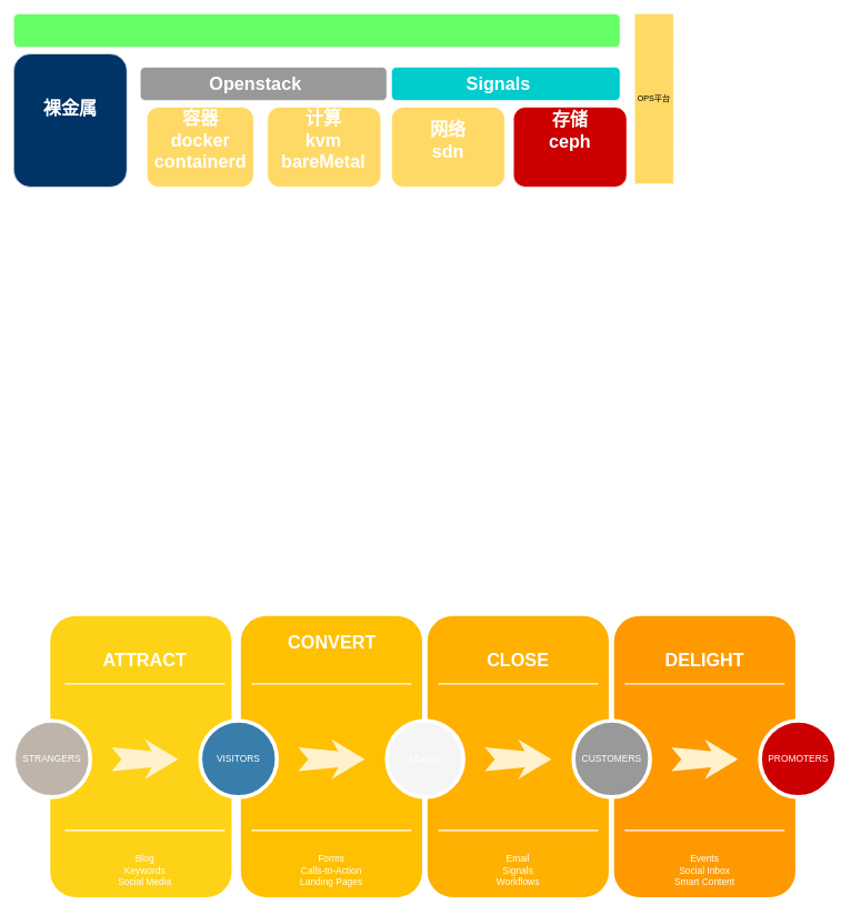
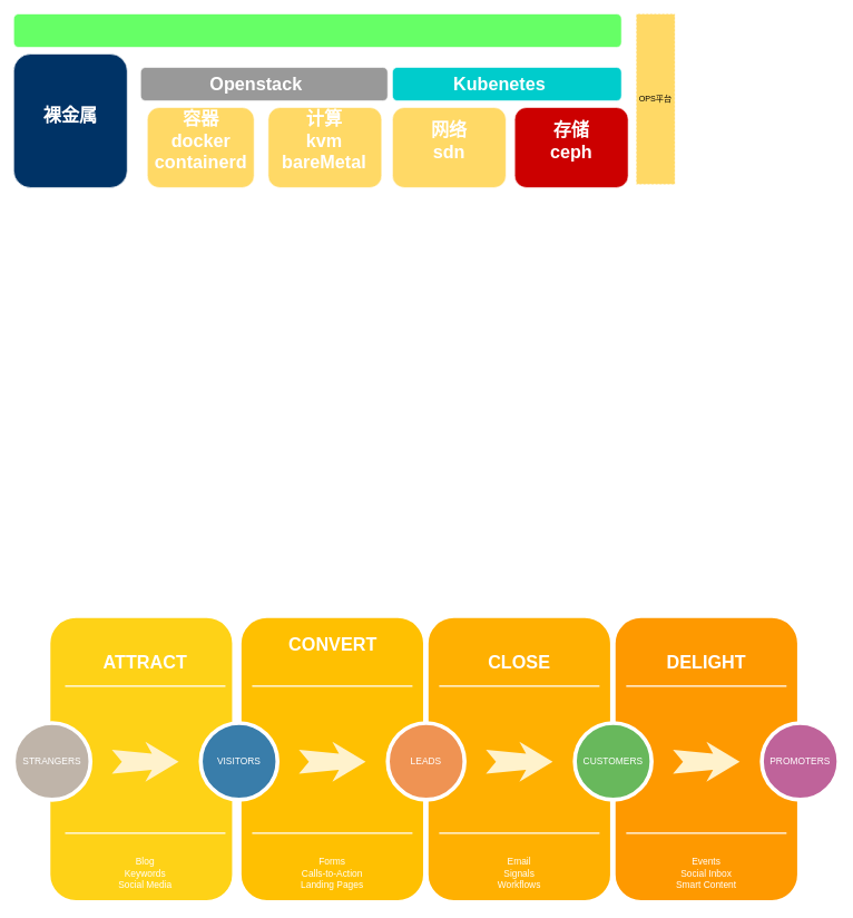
  <mxCell id="0" />
  <mxCell id="1" parent="0" />
  <mxCell id="2" value="" style="whiteSpace=wrap;html=1;rounded=1;shadow=0;strokeWidth=8;fontSize=20;align=center;fillColor=#FED217;strokeColor=#FFFFFF;" parent="1" vertex="1"><mxGeometry x="71" y="920" width="280" height="430" as="geometry" /></mxCell>
  <mxCell id="3" value="ATTRACT" style="text;html=1;strokeColor=none;fillColor=none;align=center;verticalAlign=middle;whiteSpace=wrap;rounded=0;shadow=0;fontSize=27;fontColor=#FFFFFF;fontStyle=1" parent="1" vertex="1"><mxGeometry x="77" y="961" width="280" height="60" as="geometry" /></mxCell>
  <mxCell id="4" value="Blog&lt;div&gt;Keywords&lt;/div&gt;&lt;div&gt;Social Media&lt;/div&gt;" style="text;html=1;strokeColor=none;fillColor=none;align=center;verticalAlign=middle;whiteSpace=wrap;rounded=0;shadow=0;fontSize=14;fontColor=#FFFFFF;" parent="1" vertex="1"><mxGeometry x="77" y="1261" width="280" height="90" as="geometry" /></mxCell>
  <mxCell id="5" value="" style="line;strokeWidth=2;html=1;rounded=0;shadow=0;fontSize=27;align=center;fillColor=none;strokeColor=#FFFFFF;" parent="1" vertex="1"><mxGeometry x="97" y="1021" width="240" height="10" as="geometry" /></mxCell>
  <mxCell id="6" value="" style="line;strokeWidth=2;html=1;rounded=0;shadow=0;fontSize=27;align=center;fillColor=none;strokeColor=#FFFFFF;" parent="1" vertex="1"><mxGeometry x="97" y="1241" width="240" height="10" as="geometry" /></mxCell>
  <mxCell id="7" value="STRANGERS" style="ellipse;whiteSpace=wrap;html=1;rounded=0;shadow=0;strokeWidth=6;fontSize=14;align=center;fillColor=#BFB4A9;strokeColor=#FFFFFF;fontColor=#FFFFFF;" parent="1" vertex="1"><mxGeometry x="20" y="1081" width="115" height="115" as="geometry" /></mxCell>
  <mxCell id="8" value="" style="html=1;shadow=0;dashed=0;align=center;verticalAlign=middle;shape=mxgraph.arrows2.stylisedArrow;dy=0.6;dx=40;notch=15;feather=0.4;rounded=0;strokeWidth=1;fontSize=27;strokeColor=none;fillColor=#fff2cc;" parent="1" vertex="1"><mxGeometry x="167" y="1109" width="100" height="60" as="geometry" /></mxCell>
  <mxCell id="9" value="" style="whiteSpace=wrap;html=1;rounded=1;shadow=0;strokeWidth=8;fontSize=20;align=center;fillColor=#FFC001;strokeColor=#FFFFFF;" parent="1" vertex="1"><mxGeometry x="357" y="920" width="280" height="430" as="geometry" /></mxCell>
  <mxCell id="10" value="CONVERT" style="text;html=1;strokeColor=none;fillColor=none;align=center;verticalAlign=middle;whiteSpace=wrap;rounded=0;shadow=0;fontSize=27;fontColor=#FFFFFF;fontStyle=1" parent="1" vertex="1"><mxGeometry x="358" y="935" width="280" height="60" as="geometry" /></mxCell>
  <mxCell id="11" value="Forms&lt;div&gt;Calls-to-Action&lt;/div&gt;&lt;div&gt;Landing Pages&lt;/div&gt;" style="text;html=1;strokeColor=none;fillColor=none;align=center;verticalAlign=middle;whiteSpace=wrap;rounded=0;shadow=0;fontSize=14;fontColor=#FFFFFF;" parent="1" vertex="1"><mxGeometry x="357" y="1261" width="280" height="90" as="geometry" /></mxCell>
  <mxCell id="12" value="" style="line;strokeWidth=2;html=1;rounded=0;shadow=0;fontSize=27;align=center;fillColor=none;strokeColor=#FFFFFF;" parent="1" vertex="1"><mxGeometry x="377" y="1021" width="240" height="10" as="geometry" /></mxCell>
  <mxCell id="13" value="" style="line;strokeWidth=2;html=1;rounded=0;shadow=0;fontSize=27;align=center;fillColor=none;strokeColor=#FFFFFF;" parent="1" vertex="1"><mxGeometry x="377" y="1241" width="240" height="10" as="geometry" /></mxCell>
  <mxCell id="14" value="VISITORS" style="ellipse;whiteSpace=wrap;html=1;rounded=0;shadow=0;strokeWidth=6;fontSize=14;align=center;fillColor=#397DAA;strokeColor=#FFFFFF;fontColor=#FFFFFF;" parent="1" vertex="1"><mxGeometry x="300" y="1081" width="115" height="115" as="geometry" /></mxCell>
  <mxCell id="15" value="" style="html=1;shadow=0;dashed=0;align=center;verticalAlign=middle;shape=mxgraph.arrows2.stylisedArrow;dy=0.6;dx=40;notch=15;feather=0.4;rounded=0;strokeWidth=1;fontSize=27;strokeColor=none;fillColor=#fff2cc;" parent="1" vertex="1"><mxGeometry x="447" y="1109" width="100" height="60" as="geometry" /></mxCell>
  <mxCell id="16" value="" style="whiteSpace=wrap;html=1;rounded=1;shadow=0;strokeWidth=8;fontSize=20;align=center;fillColor=#FFB001;strokeColor=#FFFFFF;" parent="1" vertex="1"><mxGeometry x="637" y="920" width="280" height="430" as="geometry" /></mxCell>
  <mxCell id="17" value="CLOSE" style="text;html=1;strokeColor=none;fillColor=none;align=center;verticalAlign=middle;whiteSpace=wrap;rounded=0;shadow=0;fontSize=27;fontColor=#FFFFFF;fontStyle=1" parent="1" vertex="1"><mxGeometry x="637" y="961" width="280" height="60" as="geometry" /></mxCell>
  <mxCell id="18" value="Email&lt;div&gt;Signals&lt;/div&gt;&lt;div&gt;Workflows&lt;/div&gt;" style="text;html=1;strokeColor=none;fillColor=none;align=center;verticalAlign=middle;whiteSpace=wrap;rounded=0;shadow=0;fontSize=14;fontColor=#FFFFFF;" parent="1" vertex="1"><mxGeometry x="637" y="1261" width="280" height="90" as="geometry" /></mxCell>
  <mxCell id="19" value="" style="line;strokeWidth=2;html=1;rounded=0;shadow=0;fontSize=27;align=center;fillColor=none;strokeColor=#FFFFFF;" parent="1" vertex="1"><mxGeometry x="657" y="1021" width="240" height="10" as="geometry" /></mxCell>
  <mxCell id="20" value="" style="line;strokeWidth=2;html=1;rounded=0;shadow=0;fontSize=27;align=center;fillColor=none;strokeColor=#FFFFFF;" parent="1" vertex="1"><mxGeometry x="657" y="1241" width="240" height="10" as="geometry" /></mxCell>
- <mxCell id="21" value="LEADS" style="ellipse;whiteSpace=wrap;html=1;rounded=0;shadow=0;strokeWidth=6;fontSize=14;align=center;fillColor=#f5f5f5;strokeColor=#FFFFFF;fontColor=#FFFFFF;" parent="1" vertex="1"><mxGeometry x="580" y="1081" width="115" height="115" as="geometry" /></mxCell>
+ <mxCell id="21" value="LEADS" style="ellipse;whiteSpace=wrap;html=1;rounded=0;shadow=0;strokeWidth=6;fontSize=14;align=center;fillColor=#EF9353;strokeColor=#FFFFFF;fontColor=#FFFFFF;" parent="1" vertex="1"><mxGeometry x="580" y="1081" width="115" height="115" as="geometry" /></mxCell>
  <mxCell id="22" value="" style="html=1;shadow=0;dashed=0;align=center;verticalAlign=middle;shape=mxgraph.arrows2.stylisedArrow;dy=0.6;dx=40;notch=15;feather=0.4;rounded=0;strokeWidth=1;fontSize=27;strokeColor=none;fillColor=#fff2cc;" parent="1" vertex="1"><mxGeometry x="727" y="1109" width="100" height="60" as="geometry" /></mxCell>
  <mxCell id="23" value="" style="whiteSpace=wrap;html=1;rounded=1;shadow=0;strokeWidth=8;fontSize=20;align=center;fillColor=#FE9900;strokeColor=#FFFFFF;" parent="1" vertex="1"><mxGeometry x="917" y="920" width="280" height="430" as="geometry" /></mxCell>
  <mxCell id="24" value="DELIGHT" style="text;html=1;strokeColor=none;fillColor=none;align=center;verticalAlign=middle;whiteSpace=wrap;rounded=0;shadow=0;fontSize=27;fontColor=#FFFFFF;fontStyle=1" parent="1" vertex="1"><mxGeometry x="917" y="961" width="280" height="60" as="geometry" /></mxCell>
  <mxCell id="25" value="Events&lt;div&gt;Social Inbox&lt;/div&gt;&lt;div&gt;Smart Content&lt;/div&gt;" style="text;html=1;strokeColor=none;fillColor=none;align=center;verticalAlign=middle;whiteSpace=wrap;rounded=0;shadow=0;fontSize=14;fontColor=#FFFFFF;" parent="1" vertex="1"><mxGeometry x="917" y="1261" width="280" height="90" as="geometry" /></mxCell>
  <mxCell id="26" value="" style="line;strokeWidth=2;html=1;rounded=0;shadow=0;fontSize=27;align=center;fillColor=none;strokeColor=#FFFFFF;" parent="1" vertex="1"><mxGeometry x="937" y="1021" width="240" height="10" as="geometry" /></mxCell>
  <mxCell id="27" value="" style="line;strokeWidth=2;html=1;rounded=0;shadow=0;fontSize=27;align=center;fillColor=none;strokeColor=#FFFFFF;" parent="1" vertex="1"><mxGeometry x="937" y="1241" width="240" height="10" as="geometry" /></mxCell>
- <mxCell id="28" value="CUSTOMERS" style="ellipse;whiteSpace=wrap;html=1;rounded=0;shadow=0;strokeWidth=6;fontSize=14;align=center;fillColor=#999999;strokeColor=#FFFFFF;fontColor=#FFFFFF;" parent="1" vertex="1"><mxGeometry x="860" y="1081" width="115" height="115" as="geometry" /></mxCell>
+ <mxCell id="28" value="CUSTOMERS" style="ellipse;whiteSpace=wrap;html=1;rounded=0;shadow=0;strokeWidth=6;fontSize=14;align=center;fillColor=#68B85C;strokeColor=#FFFFFF;fontColor=#FFFFFF;" parent="1" vertex="1"><mxGeometry x="860" y="1081" width="115" height="115" as="geometry" /></mxCell>
  <mxCell id="29" value="" style="html=1;shadow=0;dashed=0;align=center;verticalAlign=middle;shape=mxgraph.arrows2.stylisedArrow;dy=0.6;dx=40;notch=15;feather=0.4;rounded=0;strokeWidth=1;fontSize=27;strokeColor=none;fillColor=#fff2cc;" parent="1" vertex="1"><mxGeometry x="1007" y="1109" width="100" height="60" as="geometry" /></mxCell>
- <mxCell id="30" value="PROMOTERS" style="ellipse;whiteSpace=wrap;html=1;rounded=0;shadow=0;strokeWidth=6;fontSize=14;align=center;fillColor=#cc0000;strokeColor=#FFFFFF;fontColor=#FFFFFF;" parent="1" vertex="1"><mxGeometry x="1140" y="1081" width="115" height="115" as="geometry" /></mxCell>
+ <mxCell id="30" value="PROMOTERS" style="ellipse;whiteSpace=wrap;html=1;rounded=0;shadow=0;strokeWidth=6;fontSize=14;align=center;fillColor=#BF639A;strokeColor=#FFFFFF;fontColor=#FFFFFF;" parent="1" vertex="1"><mxGeometry x="1140" y="1081" width="115" height="115" as="geometry" /></mxCell>
  <mxCell id="31" value="" style="group" vertex="1" connectable="0" parent="1"><mxGeometry x="20" y="20" width="990" height="260" as="geometry" /></mxCell>
  <mxCell id="32" value="" style="group" vertex="1" connectable="0" parent="31"><mxGeometry width="910" height="50" as="geometry" /></mxCell>
  <mxCell id="33" value="" style="rounded=1;whiteSpace=wrap;html=1;strokeColor=#FFFFFF;strokeWidth=1;fillColor=#66FF66;" vertex="1" parent="32"><mxGeometry width="910" height="50" as="geometry" /></mxCell>
  <mxCell id="34" value="" style="group" vertex="1" connectable="0" parent="31"><mxGeometry x="190" y="80" width="370" height="50" as="geometry" /></mxCell>
  <mxCell id="35" value="" style="rounded=1;whiteSpace=wrap;html=1;strokeColor=#FFFFFF;strokeWidth=1;fillColor=#999999;" vertex="1" parent="34"><mxGeometry width="370" height="50" as="geometry" /></mxCell>
  <mxCell id="36" value="Openstack" style="text;html=1;strokeColor=none;fillColor=none;align=center;verticalAlign=middle;whiteSpace=wrap;rounded=0;shadow=0;fontSize=27;fontColor=#FFFFFF;fontStyle=1" vertex="1" parent="34"><mxGeometry x="95.286" width="156.024" height="50" as="geometry" /></mxCell>
  <mxCell id="37" value="OPS平台" style="rounded=0;whiteSpace=wrap;html=1;strokeColor=#FFFFFF;strokeWidth=1;fillColor=#FFD966;gradientColor=none;dashed=1;" vertex="1" parent="31"><mxGeometry x="932" width="58" height="255" as="geometry" /></mxCell>
  <mxCell id="38" value="" style="group" vertex="1" connectable="0" parent="31"><mxGeometry x="567" y="80" width="343" height="50" as="geometry" /></mxCell>
  <mxCell id="39" value="" style="rounded=1;whiteSpace=wrap;html=1;strokeColor=#FFFFFF;strokeWidth=1;fillColor=#00CCCC;" vertex="1" parent="38"><mxGeometry width="343" height="50" as="geometry" /></mxCell>
- <mxCell id="40" value="Signals" style="text;html=1;strokeColor=none;fillColor=none;align=center;verticalAlign=middle;whiteSpace=wrap;rounded=0;shadow=0;fontSize=27;fontColor=#FFFFFF;fontStyle=1" vertex="1" parent="38"><mxGeometry x="88.333" width="144.639" height="50" as="geometry" /></mxCell>
+ <mxCell id="40" value="Kubenetes" style="text;html=1;strokeColor=none;fillColor=none;align=center;verticalAlign=middle;whiteSpace=wrap;rounded=0;shadow=0;fontSize=27;fontColor=#FFFFFF;fontStyle=1" vertex="1" parent="38"><mxGeometry x="88.333" width="144.639" height="50" as="geometry" /></mxCell>
  <mxCell id="41" value="" style="group" vertex="1" connectable="0" parent="31"><mxGeometry x="200" y="140" width="160" height="120" as="geometry" /></mxCell>
  <mxCell id="42" value="" style="rounded=1;whiteSpace=wrap;html=1;fillColor=#FFD966;strokeColor=#FFFFFF;strokeWidth=1;" vertex="1" parent="41"><mxGeometry width="160" height="120.0" as="geometry" /></mxCell>
  <mxCell id="43" value="容器&lt;br&gt;docker&lt;br&gt;containerd" style="text;html=1;strokeColor=none;fillColor=none;align=center;verticalAlign=middle;whiteSpace=wrap;rounded=0;shadow=0;fontSize=27;fontColor=#FFFFFF;fontStyle=1" vertex="1" parent="41"><mxGeometry x="6.575" y="25" width="146.846" height="50" as="geometry" /></mxCell>
  <mxCell id="44" value="" style="group" vertex="1" connectable="0" parent="31"><mxGeometry x="380" y="140" width="170" height="120" as="geometry" /></mxCell>
  <mxCell id="45" value="" style="rounded=1;whiteSpace=wrap;html=1;fillColor=#FFD966;strokeColor=#FFFFFF;strokeWidth=1;" vertex="1" parent="44"><mxGeometry x="1" width="170" height="120" as="geometry" /></mxCell>
  <mxCell id="46" value="计算&lt;br&gt;kvm&lt;br&gt;bareMetal" style="text;html=1;strokeColor=none;fillColor=none;align=center;verticalAlign=middle;whiteSpace=wrap;rounded=0;shadow=0;fontSize=27;fontColor=#FFFFFF;fontStyle=1" vertex="1" parent="44"><mxGeometry x="6.986" y="25" width="156.024" height="50" as="geometry" /></mxCell>
  <mxCell id="47" value="" style="group" vertex="1" connectable="0" parent="31"><mxGeometry x="567" y="140" width="170" height="120" as="geometry" /></mxCell>
  <mxCell id="48" value="" style="rounded=1;whiteSpace=wrap;html=1;fillColor=#FFD966;strokeColor=#FFFFFF;strokeWidth=1;" vertex="1" parent="47"><mxGeometry width="170" height="120" as="geometry" /></mxCell>
  <mxCell id="49" value="网络&lt;br&gt;sdn&lt;br&gt;" style="text;html=1;strokeColor=none;fillColor=none;align=center;verticalAlign=middle;whiteSpace=wrap;rounded=0;shadow=0;fontSize=27;fontColor=#FFFFFF;fontStyle=1" vertex="1" parent="47"><mxGeometry x="6.986" y="25" width="156.024" height="50" as="geometry" /></mxCell>
  <mxCell id="50" value="" style="group" vertex="1" connectable="0" parent="31"><mxGeometry x="750" y="140" width="170" height="120" as="geometry" /></mxCell>
  <mxCell id="51" value="" style="rounded=1;whiteSpace=wrap;html=1;strokeColor=#FFFFFF;strokeWidth=1;fillColor=#CC0000;" vertex="1" parent="50"><mxGeometry width="170" height="120" as="geometry" /></mxCell>
- <mxCell id="52" value="存储&lt;br&gt;ceph&lt;br&gt;" style="text;html=1;strokeColor=none;fillColor=none;align=center;verticalAlign=middle;whiteSpace=wrap;rounded=0;shadow=0;fontSize=27;fontColor=#FFFFFF;fontStyle=1" vertex="1" parent="50"><mxGeometry x="6.986" y="10" width="156.024" height="50" as="geometry" /></mxCell>
+ <mxCell id="52" value="存储&lt;br&gt;ceph&lt;br&gt;" style="text;html=1;strokeColor=none;fillColor=none;align=center;verticalAlign=middle;whiteSpace=wrap;rounded=0;shadow=0;fontSize=27;fontColor=#FFFFFF;fontStyle=1" vertex="1" parent="50"><mxGeometry x="6.986" y="25" width="156.024" height="50" as="geometry" /></mxCell>
  <mxCell id="53" value="" style="group" vertex="1" connectable="0" parent="31"><mxGeometry y="60" width="170" height="200" as="geometry" /></mxCell>
  <mxCell id="54" value="" style="rounded=1;whiteSpace=wrap;html=1;strokeColor=#FFFFFF;strokeWidth=1;fillColor=#003366;" vertex="1" parent="53"><mxGeometry width="170" height="200" as="geometry" /></mxCell>
- <mxCell id="55" value="裸金属" style="text;html=1;strokeColor=none;fillColor=none;align=center;verticalAlign=middle;whiteSpace=wrap;rounded=0;shadow=0;fontSize=27;fontColor=#FFFFFF;fontStyle=1" vertex="1" parent="53"><mxGeometry x="6.986" y="41.667" width="156.024" height="83.333" as="geometry" /></mxCell>
+ <mxCell id="55" value="裸金属" style="text;html=1;strokeColor=none;fillColor=none;align=center;verticalAlign=middle;whiteSpace=wrap;rounded=0;shadow=0;fontSize=27;fontColor=#FFFFFF;fontStyle=1" vertex="1" parent="53"><mxGeometry x="6.986" y="51.667" width="156.024" height="83.333" as="geometry" /></mxCell>
